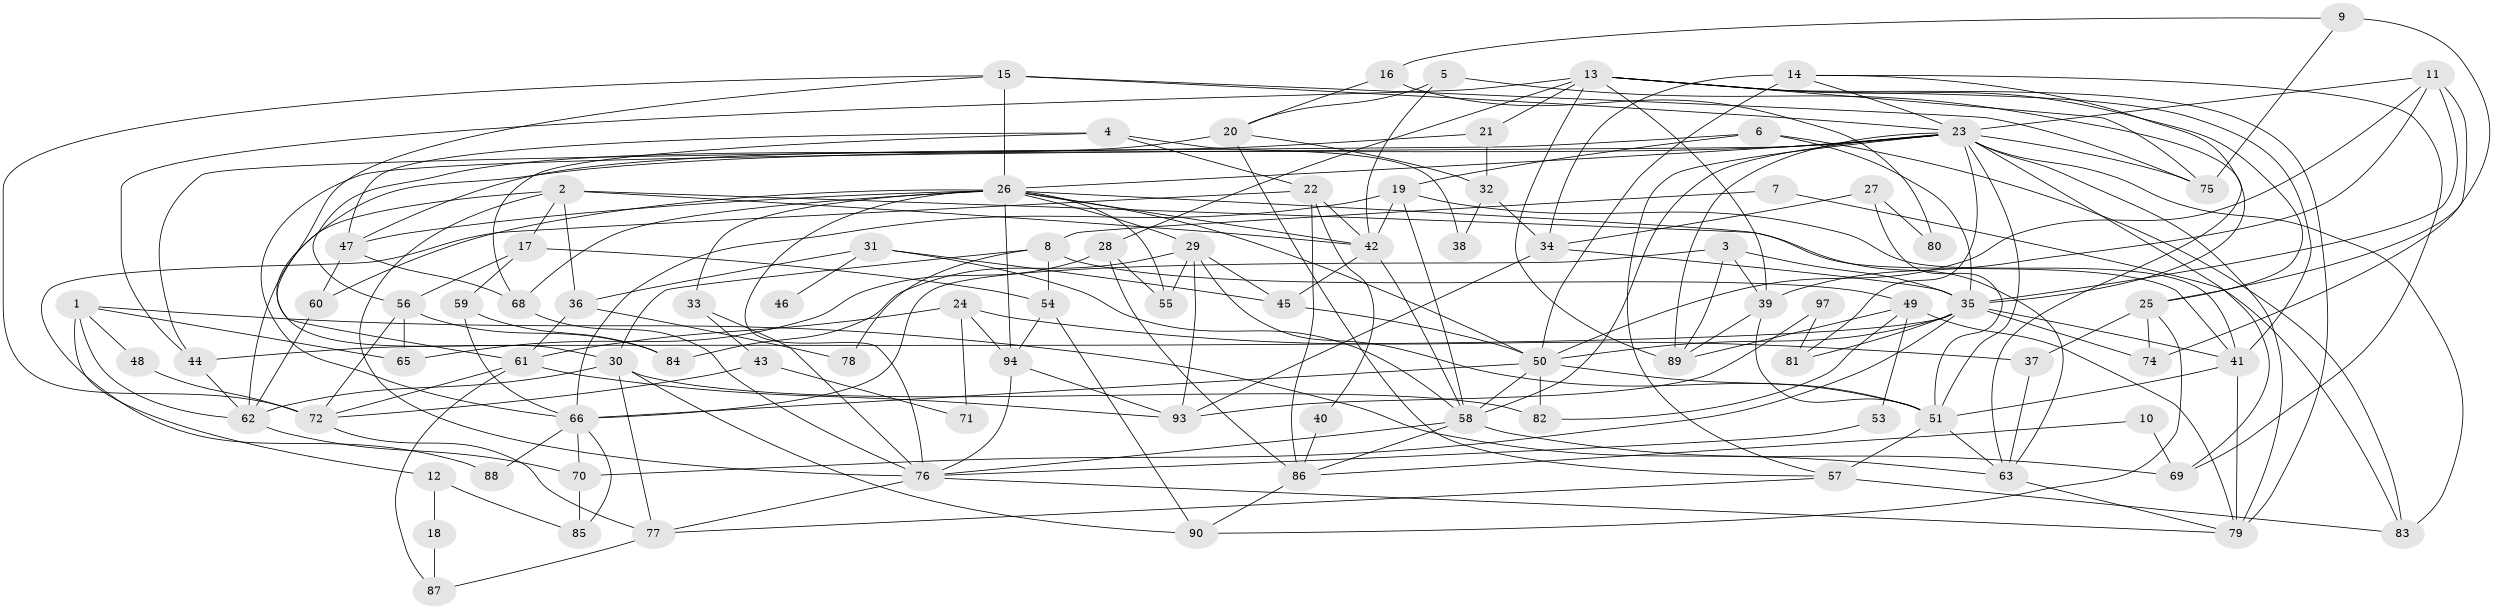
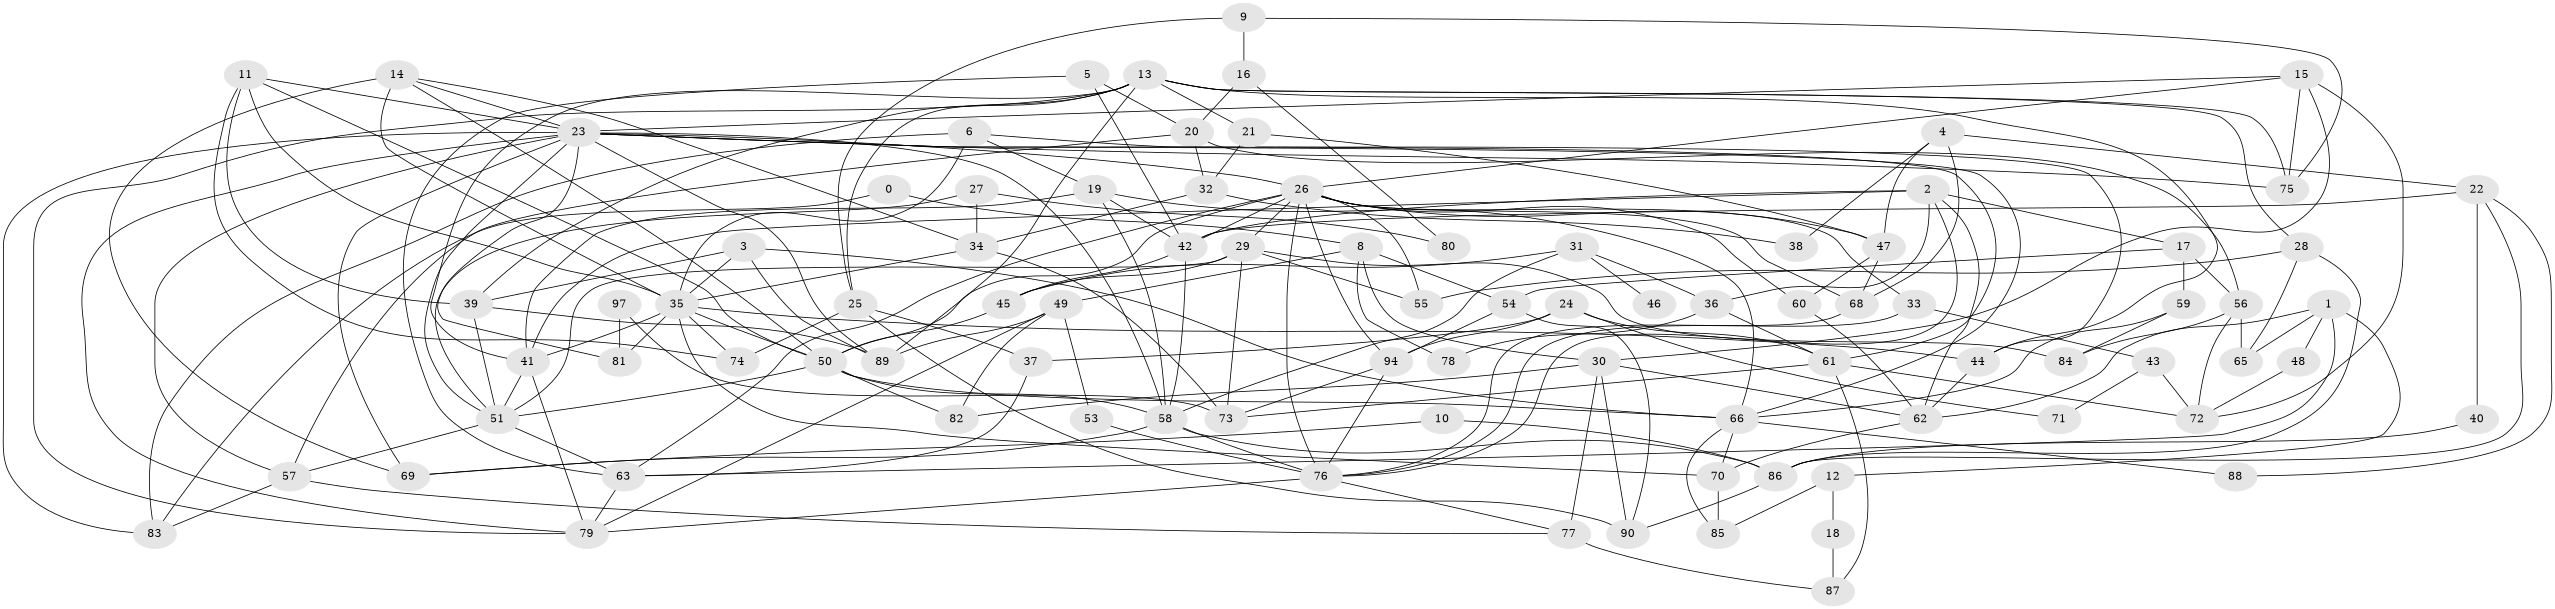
  graph {
    node [color=gray90 style=filled]
    edge [weight=1.0]
    1
    12
    48
    62
    63
    65
    18
    85
    72
    70
    79
    2
    17
    36
    41
    42
    76
    54
    56
    59
    78
    61
    51
    58
    45
    77
    3
    35
    39
    66
    89
    44
    50
    74
    81
    88
    4
    22
    38
    47
    68
    86
    40
    60
    5
    20
    32
    57
    6
    19
    83
-   7
+   7 [label=0]
    8
    30
    49
    90
    82
    53
    n59 [label=94]
    9
    16
    25
    75
    80
    37
    10
    69
    11
    23
    26
    87
    13
    21
    28
    55
    14
    34
-   73 [label=93]
+   73
    15
    29
    33
    84
    24
    71
    43
    27
    31
    46
    n89 [label=97]
    1 -- 12
    1 -- 48
    1 -- 62
    1 -- 63
    1 -- 65
    12 -- 18
    12 -- 85
    48 -- 72
    62 -- 70
    63 -- 79
    18 -- 87
-   72 -- 77
    70 -- 85
    2 -- 62
    2 -- 17
    2 -- 36
    2 -- 41
    2 -- 42
    2 -- 76
    17 -- 54
    17 -- 56
    17 -- 59
    36 -- 78
    36 -- 61
    41 -- 79
    41 -- 51
    42 -- 58
    42 -- 45
    76 -- 79
    76 -- 77
    54 -- 90
    54 -- n59
    56 -- 65
    56 -- 72
    56 -- 84
    59 -- 66
    59 -- 84
    61 -- 72
    61 -- 87
    61 -- 73
    51 -- 63
    51 -- 57
    58 -- 76
    58 -- 86
    58 -- 69
    45 -- 50
    77 -- 87
    3 -- 35
    3 -- 39
    3 -- 66
    3 -- 89
    35 -- 70 [weight=2.0]
    35 -- 41
    35 -- 44
    35 -- 50 [weight=2.0]
    35 -- 74
    35 -- 81
    39 -- 51
    39 -- 89
    66 -- 85
    66 -- 70
    66 -- 88
    44 -- 62
    50 -- 51
    50 -- 58
    50 -- 66 [weight=2.0]
    50 -- 82
    4 -- 22
    4 -- 38
    4 -- 47
    4 -- 68
    22 -- 42
    22 -- 88
    22 -- 86
    22 -- 40
    47 -- 68
    47 -- 60
    68 -- 76
    86 -- 90
    40 -- 86
    60 -- 62
    5 -- 63
    5 -- 42
    5 -- 20
    20 -- 56
    20 -- 32
    20 -- 57
    32 -- 38
    32 -- 34
    57 -- 77
    57 -- 83
    6 -- 35
    6 -- 44
    6 -- 19
    6 -- 83
    19 -- 41
    19 -- 42
    19 -- 58 [weight=2.0]
    19 -- 66 [weight=2.0]
    7 -- 83
    7 -- 8
    8 -- 54
    8 -- 78
    8 -- 30
    8 -- 49
    30 -- 62
    30 -- 77
    30 -- 90
    30 -- 82
    49 -- 79
    49 -- 89
    49 -- 82
    49 -- 53
    53 -- 76
    n59 -- 76
    n59 -- 73
    9 -- 16
    9 -- 25
    9 -- 75
    16 -- 20
    16 -- 80
    25 -- 74
    25 -- 90
    25 -- 37
    37 -- 63
    10 -- 86
    10 -- 69
    11 -- 35
    11 -- 39
    11 -- 50
    11 -- 74
    11 -- 23
    23 -- 79
    23 -- 61
    23 -- 51
    23 -- 58
    23 -- 66
    23 -- 89
    23 -- 81
    23 -- 57
    23 -- 83
    23 -- 75
    23 -- 69
    23 -- 26
    26 -- 63
    26 -- 42
    26 -- 76 [weight=2.0]
    26 -- 50
    26 -- 47
    26 -- 68
    26 -- 60
    26 -- n59
    26 -- 55
    26 -- 29
    26 -- 33
    13 -- 79
    13 -- 41
    13 -- 39
    13 -- 89
    13 -- 44
    13 -- 25
    13 -- 75
    13 -- 21
    13 -- 28
    21 -- 47
    21 -- 32
    28 -- 65
    28 -- 86
    28 -- 55
    14 -- 35
    14 -- 50 [weight=2.0]
    14 -- 69
    14 -- 23
    14 -- 34
    34 -- 35
    34 -- 73
    15 -- 72
    15 -- 30
    15 -- 75
    15 -- 23
    15 -- 26
    29 -- 51
    29 -- 45
    29 -- 55
    29 -- 73
    29 -- 84
    33 -- 76
    33 -- 43
    24 -- 61
    24 -- n59
    24 -- 37
    24 -- 71
    43 -- 72
    43 -- 71
    27 -- 51
    27 -- 80
    27 -- 34
    31 -- 36
    31 -- 58
    31 -- 45
    31 -- 46
    n89 -- 81
    n89 -- 73
  }
